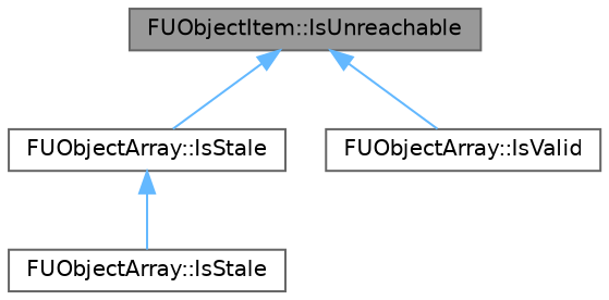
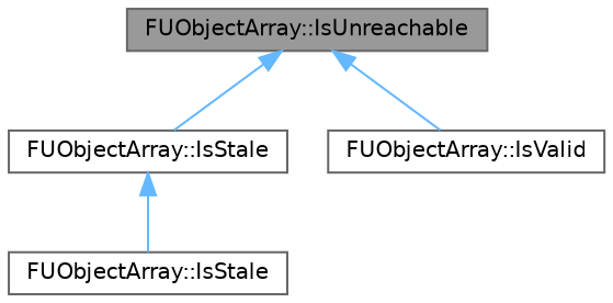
  digraph {
    rankdir=TB
    node [color=grey40 fillcolor=white fontname=Helvetica fontsize=10 shape=box style=filled]
    edge [color=steelblue1 dir=back fontname=Helvetica fontsize=10 labelfontname=Helvetica labelfontsize=10 style=solid]
-   n1 [color=gray40 fillcolor=grey60 fontcolor=black height=0.2 label="FUObjectItem::IsUnreachable" width=0.4]
+   n1 [color=gray40 fillcolor=grey60 fontcolor=black height=0.2 label="FUObjectArray::IsUnreachable" width=0.4]
    n2 [height=0.2 label="FUObjectArray::IsStale" width=0.4]
    n3 [height=0.2 label="FUObjectArray::IsValid" width=0.4]
    n4 [height=0.2 label="FUObjectArray::IsStale" width=0.4]
    n1 -> n2
    n1 -> n3
    n2 -> n4
  }
